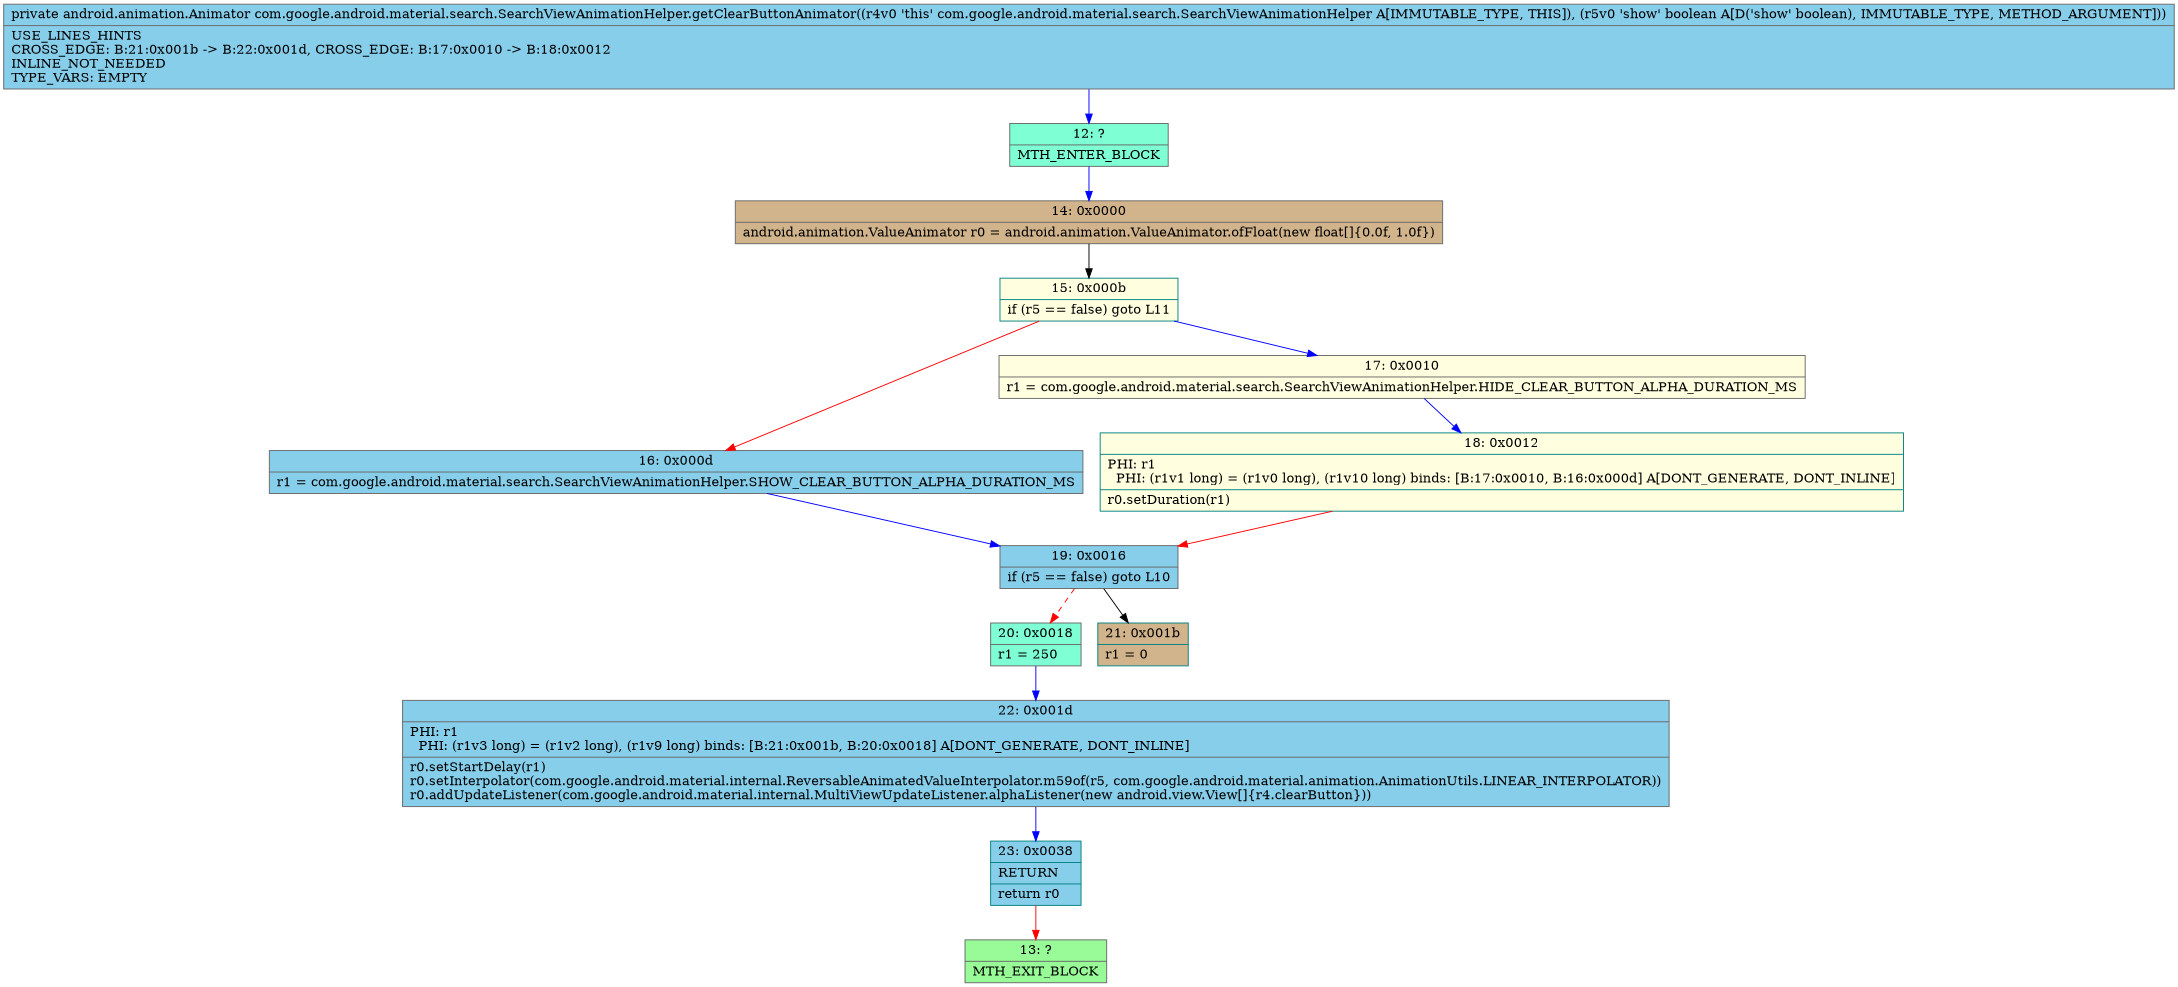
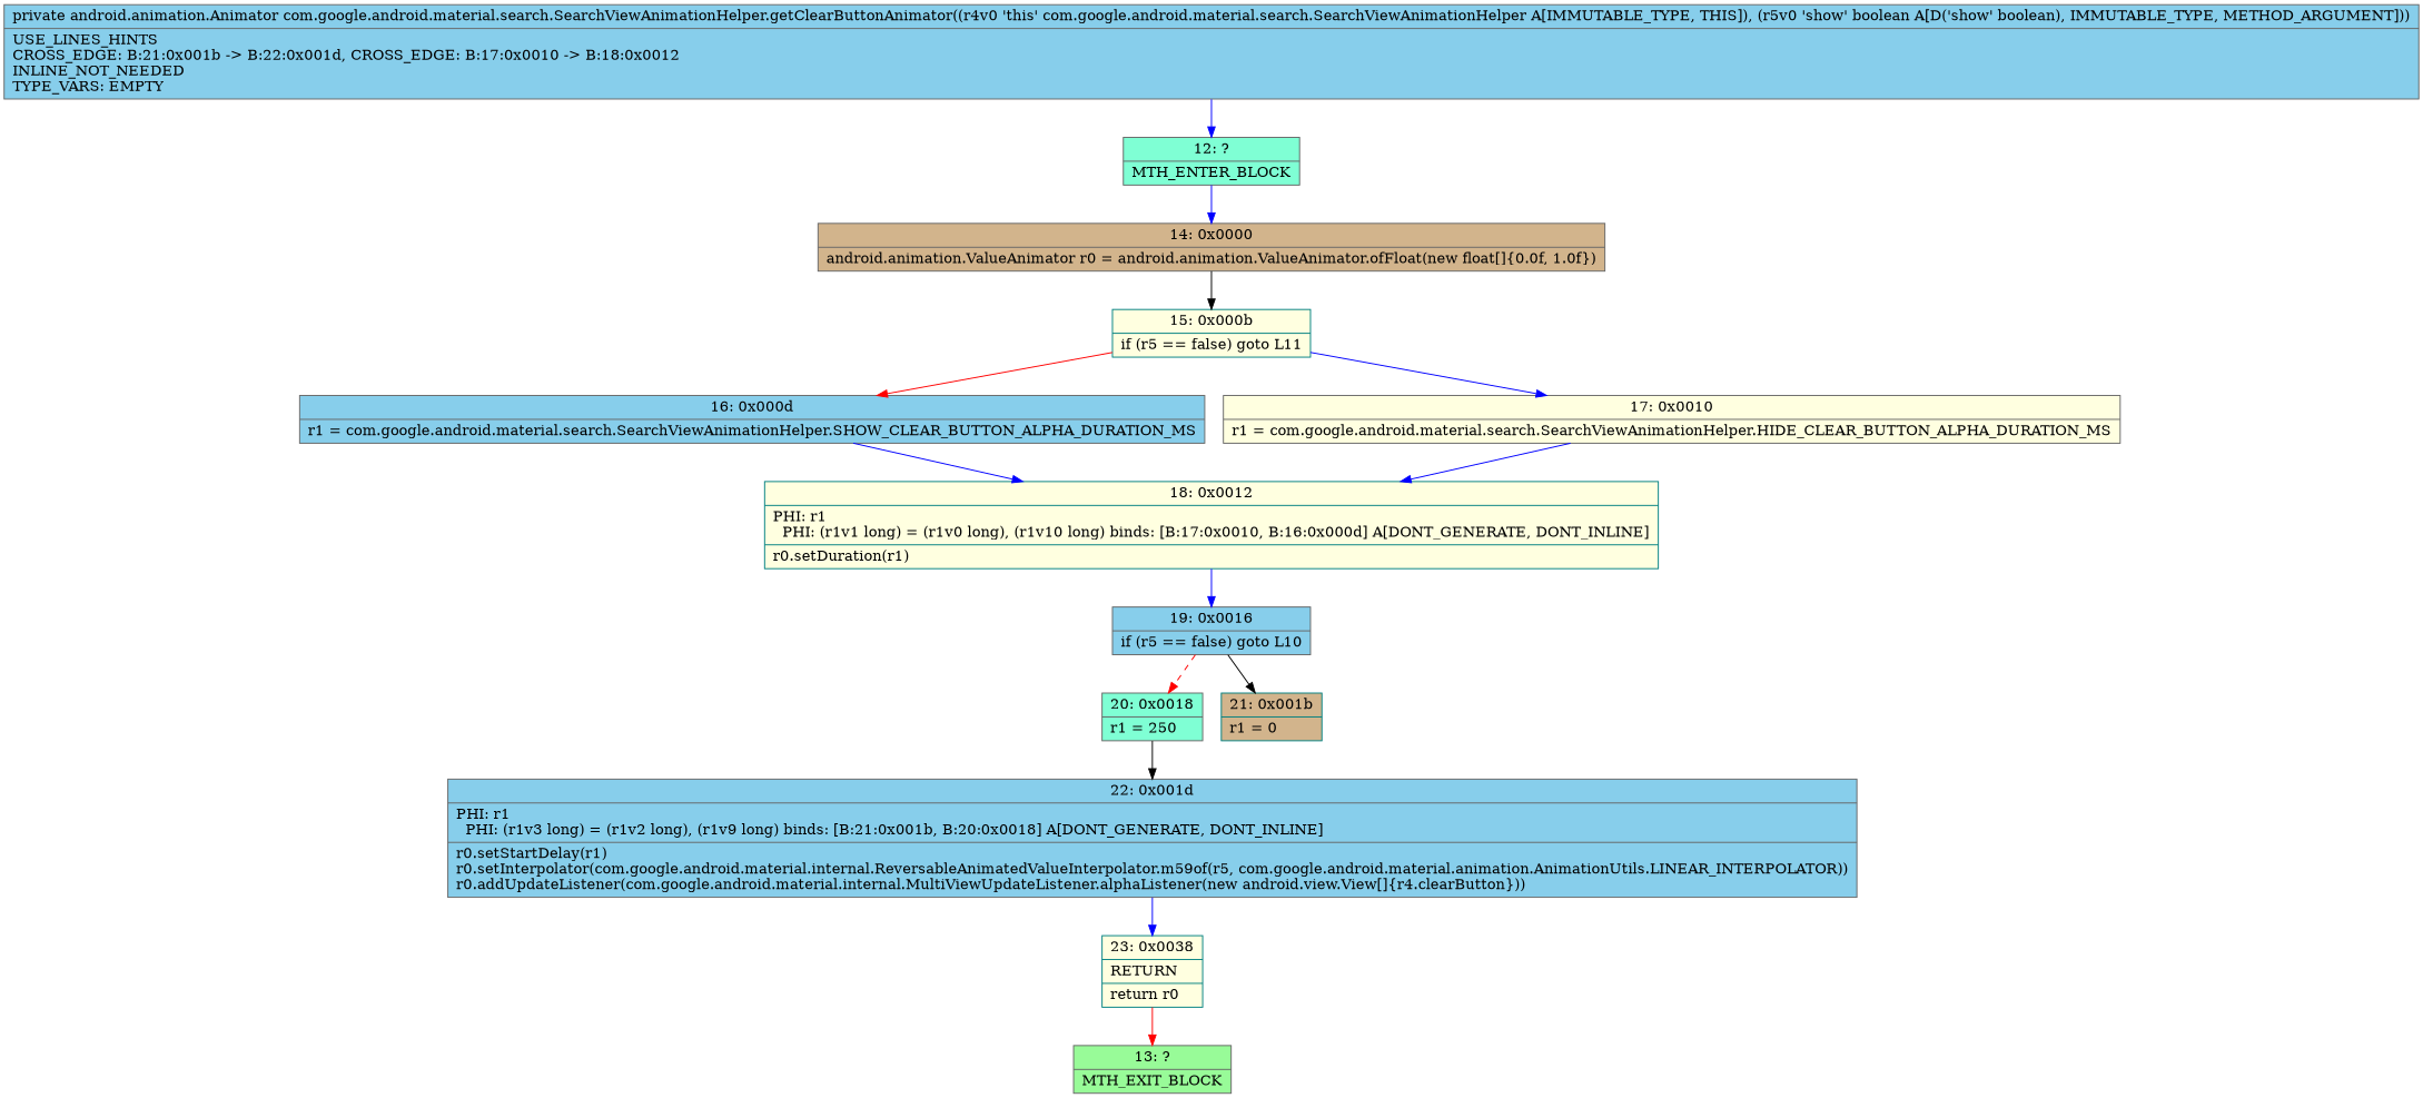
  digraph {
    node [color=gray40 fillcolor=skyblue shape=record style=filled]
    edge [color=blue]
    n1 [fillcolor=aquamarine label="{12\:\ ?|MTH_ENTER_BLOCK\l}"]
    n2 [fillcolor=tan label="{14\:\ 0x0000|android.animation.ValueAnimator r0 = android.animation.ValueAnimator.ofFloat(new float[]\{0.0f, 1.0f\})\l}"]
    n3 [color=teal fillcolor=lightyellow label="{15\:\ 0x000b|if (r5 == false) goto L11\l}"]
    n4 [label="{16\:\ 0x000d|r1 = com.google.android.material.search.SearchViewAnimationHelper.SHOW_CLEAR_BUTTON_ALPHA_DURATION_MS\l}"]
    n5 [fillcolor=lightyellow label="{17\:\ 0x0010|r1 = com.google.android.material.search.SearchViewAnimationHelper.HIDE_CLEAR_BUTTON_ALPHA_DURATION_MS\l}"]
    n6 [color=teal fillcolor=lightyellow label="{18\:\ 0x0012|PHI: r1 \l  PHI: (r1v1 long) = (r1v0 long), (r1v10 long) binds: [B:17:0x0010, B:16:0x000d] A[DONT_GENERATE, DONT_INLINE]\l|r0.setDuration(r1)\l}"]
    n7 [label="{19\:\ 0x0016|if (r5 == false) goto L10\l}"]
    n8 [fillcolor=aquamarine label="{20\:\ 0x0018|r1 = 250\l}"]
    n9 [color=teal fillcolor=tan label="{21\:\ 0x001b|r1 = 0\l}"]
    n10 [label="{22\:\ 0x001d|PHI: r1 \l  PHI: (r1v3 long) = (r1v2 long), (r1v9 long) binds: [B:21:0x001b, B:20:0x0018] A[DONT_GENERATE, DONT_INLINE]\l|r0.setStartDelay(r1)\lr0.setInterpolator(com.google.android.material.internal.ReversableAnimatedValueInterpolator.m59of(r5, com.google.android.material.animation.AnimationUtils.LINEAR_INTERPOLATOR))\lr0.addUpdateListener(com.google.android.material.internal.MultiViewUpdateListener.alphaListener(new android.view.View[]\{r4.clearButton\}))\l}"]
-   n11 [color=teal label="{23\:\ 0x0038|RETURN\l|return r0\l}"]
+   n11 [color=teal fillcolor=lightyellow label="{23\:\ 0x0038|RETURN\l|return r0\l}"]
    n12 [fillcolor=palegreen label="{13\:\ ?|MTH_EXIT_BLOCK\l}"]
    n13 [label="{private android.animation.Animator com.google.android.material.search.SearchViewAnimationHelper.getClearButtonAnimator((r4v0 'this' com.google.android.material.search.SearchViewAnimationHelper A[IMMUTABLE_TYPE, THIS]), (r5v0 'show' boolean A[D('show' boolean), IMMUTABLE_TYPE, METHOD_ARGUMENT]))  | USE_LINES_HINTS\lCROSS_EDGE: B:21:0x001b \-\> B:22:0x001d, CROSS_EDGE: B:17:0x0010 \-\> B:18:0x0012\lINLINE_NOT_NEEDED\lTYPE_VARS: EMPTY\l}"]
    n1 -> n2
    n2 -> n3 [color=black]
    n3 -> n4 [color=red style=solid]
    n3 -> n5
-   n4 -> n7
+   n4 -> n6
    n5 -> n6
-   n6 -> n7 [color=red]
+   n6 -> n7
    n7 -> n8 [color=red style=dashed]
    n7 -> n9 [color=black]
-   n8 -> n10
+   n8 -> n10 [color=black]
    n10 -> n11
    n11 -> n12 [color=red]
    n13 -> n1
  }
